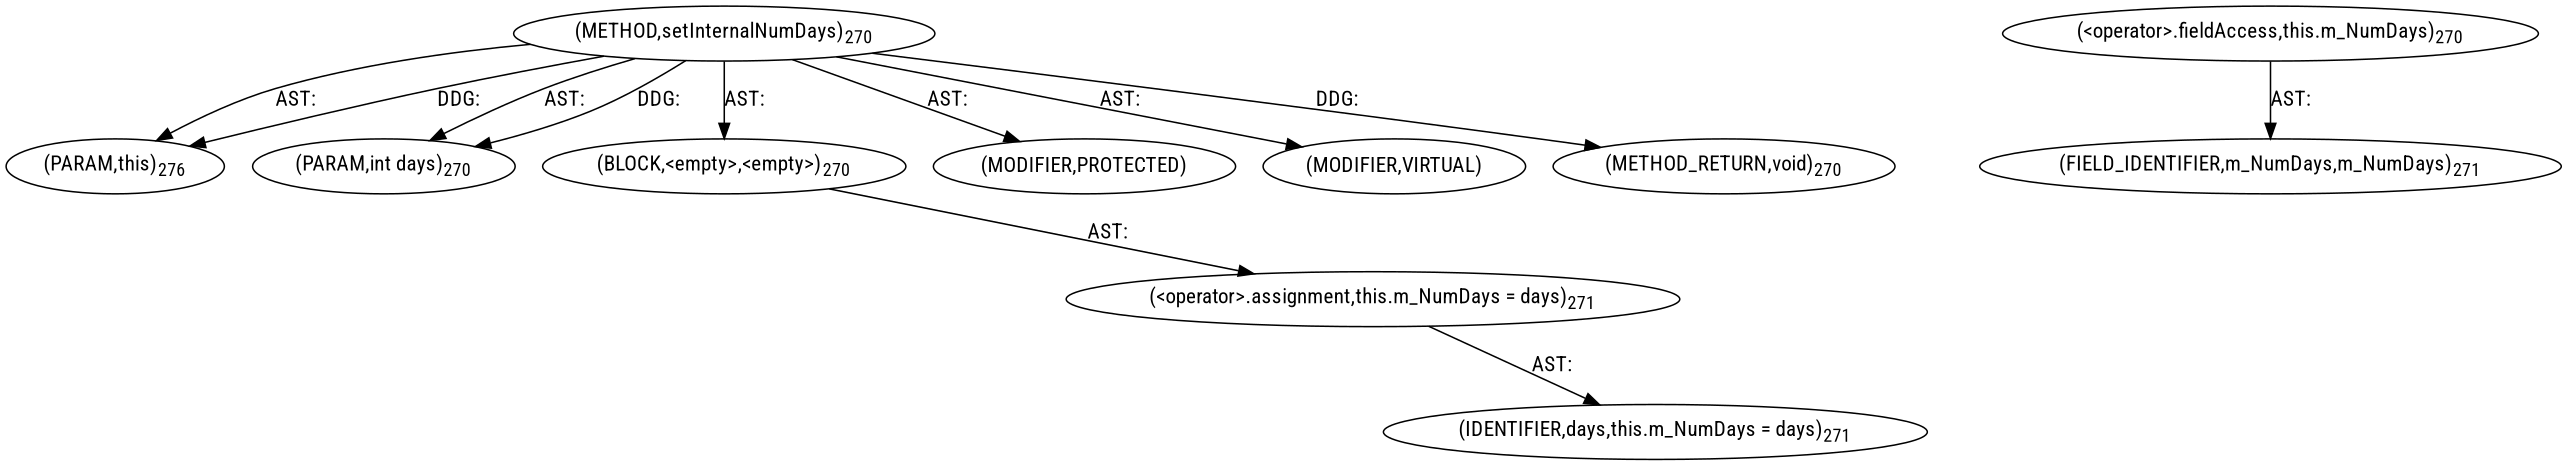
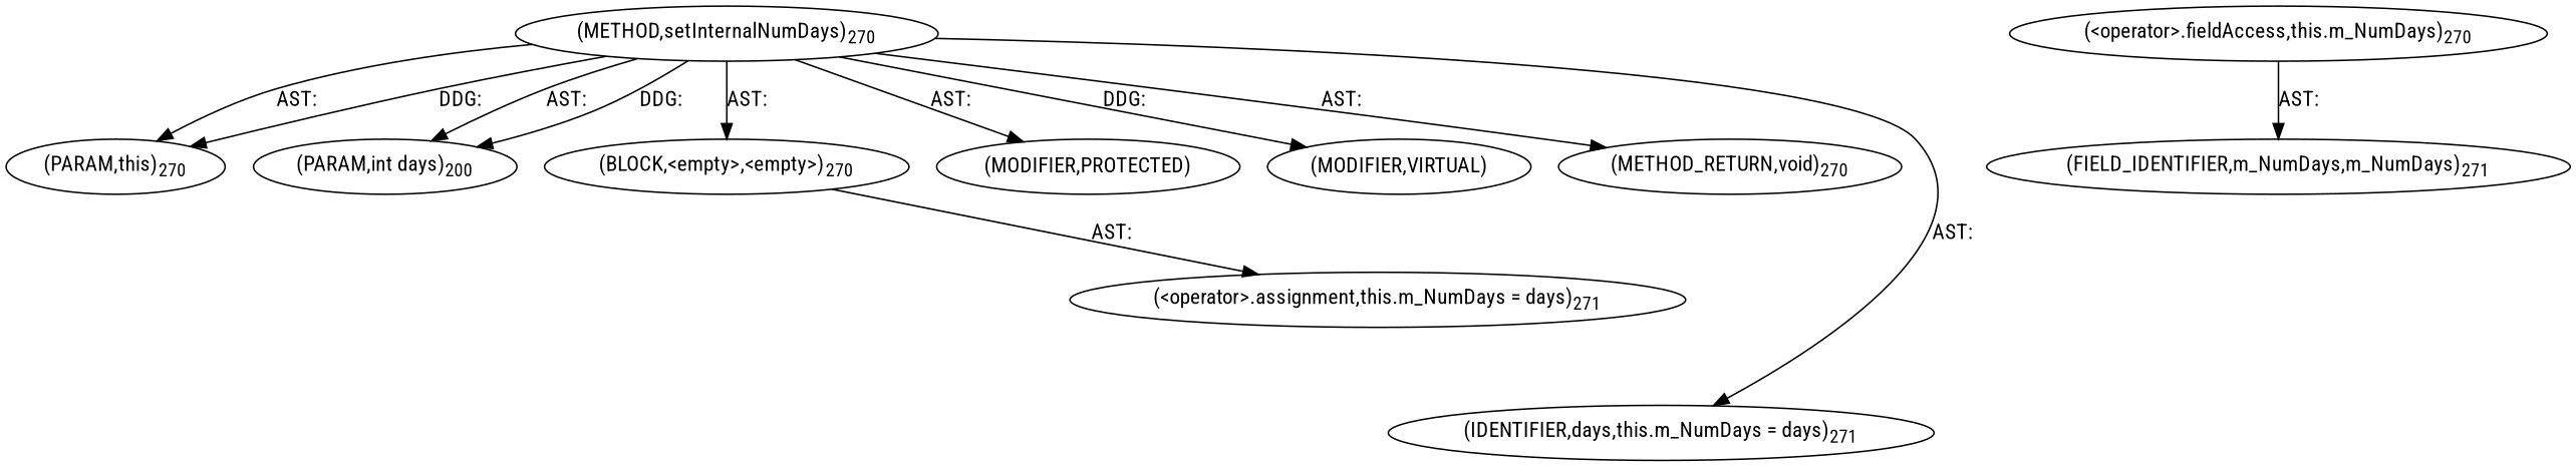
  digraph {
    fontname="Roboto Condensed"
    node [fontname="Roboto Condensed"]
    edge [fontname="Roboto Condensed"]
    n1 [label=<(METHOD,setInternalNumDays)<SUB>270</SUB>>]
-   n2 [label=<(PARAM,this)<SUB>276</SUB>>]
-   n3 [label=<(PARAM,int days)<SUB>270</SUB>>]
+   n2 [label=<(PARAM,this)<SUB>270</SUB>>]
+   n3 [label=<(PARAM,int days)<SUB>200</SUB>>]
    n4 [label=<(BLOCK,&lt;empty&gt;,&lt;empty&gt;)<SUB>270</SUB>>]
    n5 [label=<(MODIFIER,PROTECTED)>]
    n6 [label=<(MODIFIER,VIRTUAL)>]
    n7 [label=<(METHOD_RETURN,void)<SUB>270</SUB>>]
    n8 [label=<(&lt;operator&gt;.assignment,this.m_NumDays = days)<SUB>271</SUB>>]
    n9 [label=<(IDENTIFIER,days,this.m_NumDays = days)<SUB>271</SUB>>]
    n10 [label=<(&lt;operator&gt;.fieldAccess,this.m_NumDays)<SUB>270</SUB>>]
    n11 [label=<(FIELD_IDENTIFIER,m_NumDays,m_NumDays)<SUB>271</SUB>>]
    n1 -> n2 [label="AST: "]
    n1 -> n2 [label="DDG: "]
    n1 -> n3 [label="AST: "]
    n1 -> n3 [label="DDG: "]
    n1 -> n4 [label="AST: "]
    n1 -> n5 [label="AST: "]
-   n1 -> n6 [label="AST: "]
-   n1 -> n7 [label="DDG: "]
+   n1 -> n6 [label="DDG: "]
+   n1 -> n7 [label="AST: "]
    n4 -> n8 [label="AST: "]
-   n8 -> n9 [label="AST: "]
+   n1 -> n9 [label="AST: "]
    n10 -> n11 [label="AST: "]
  }
